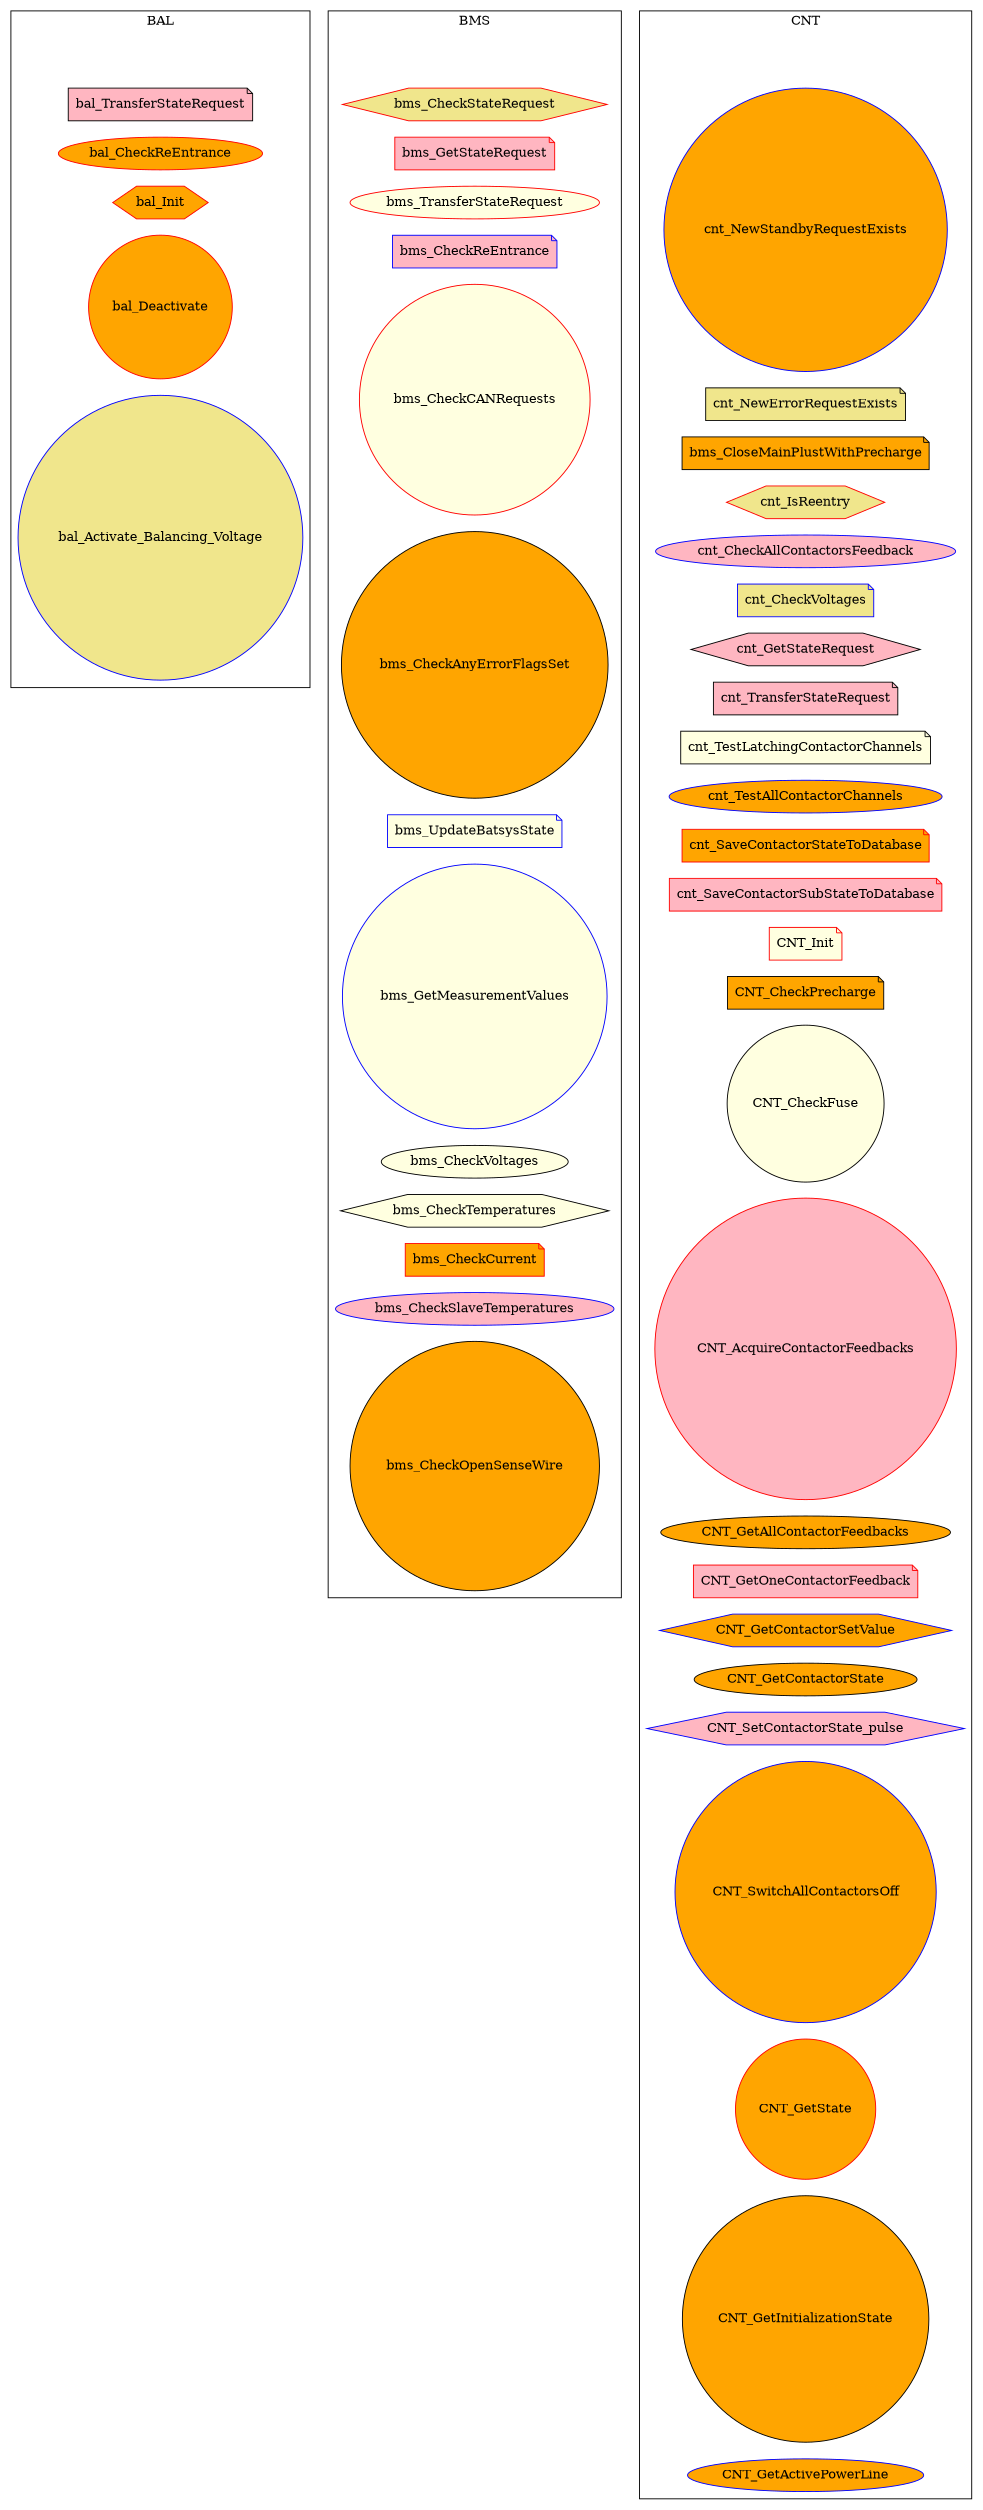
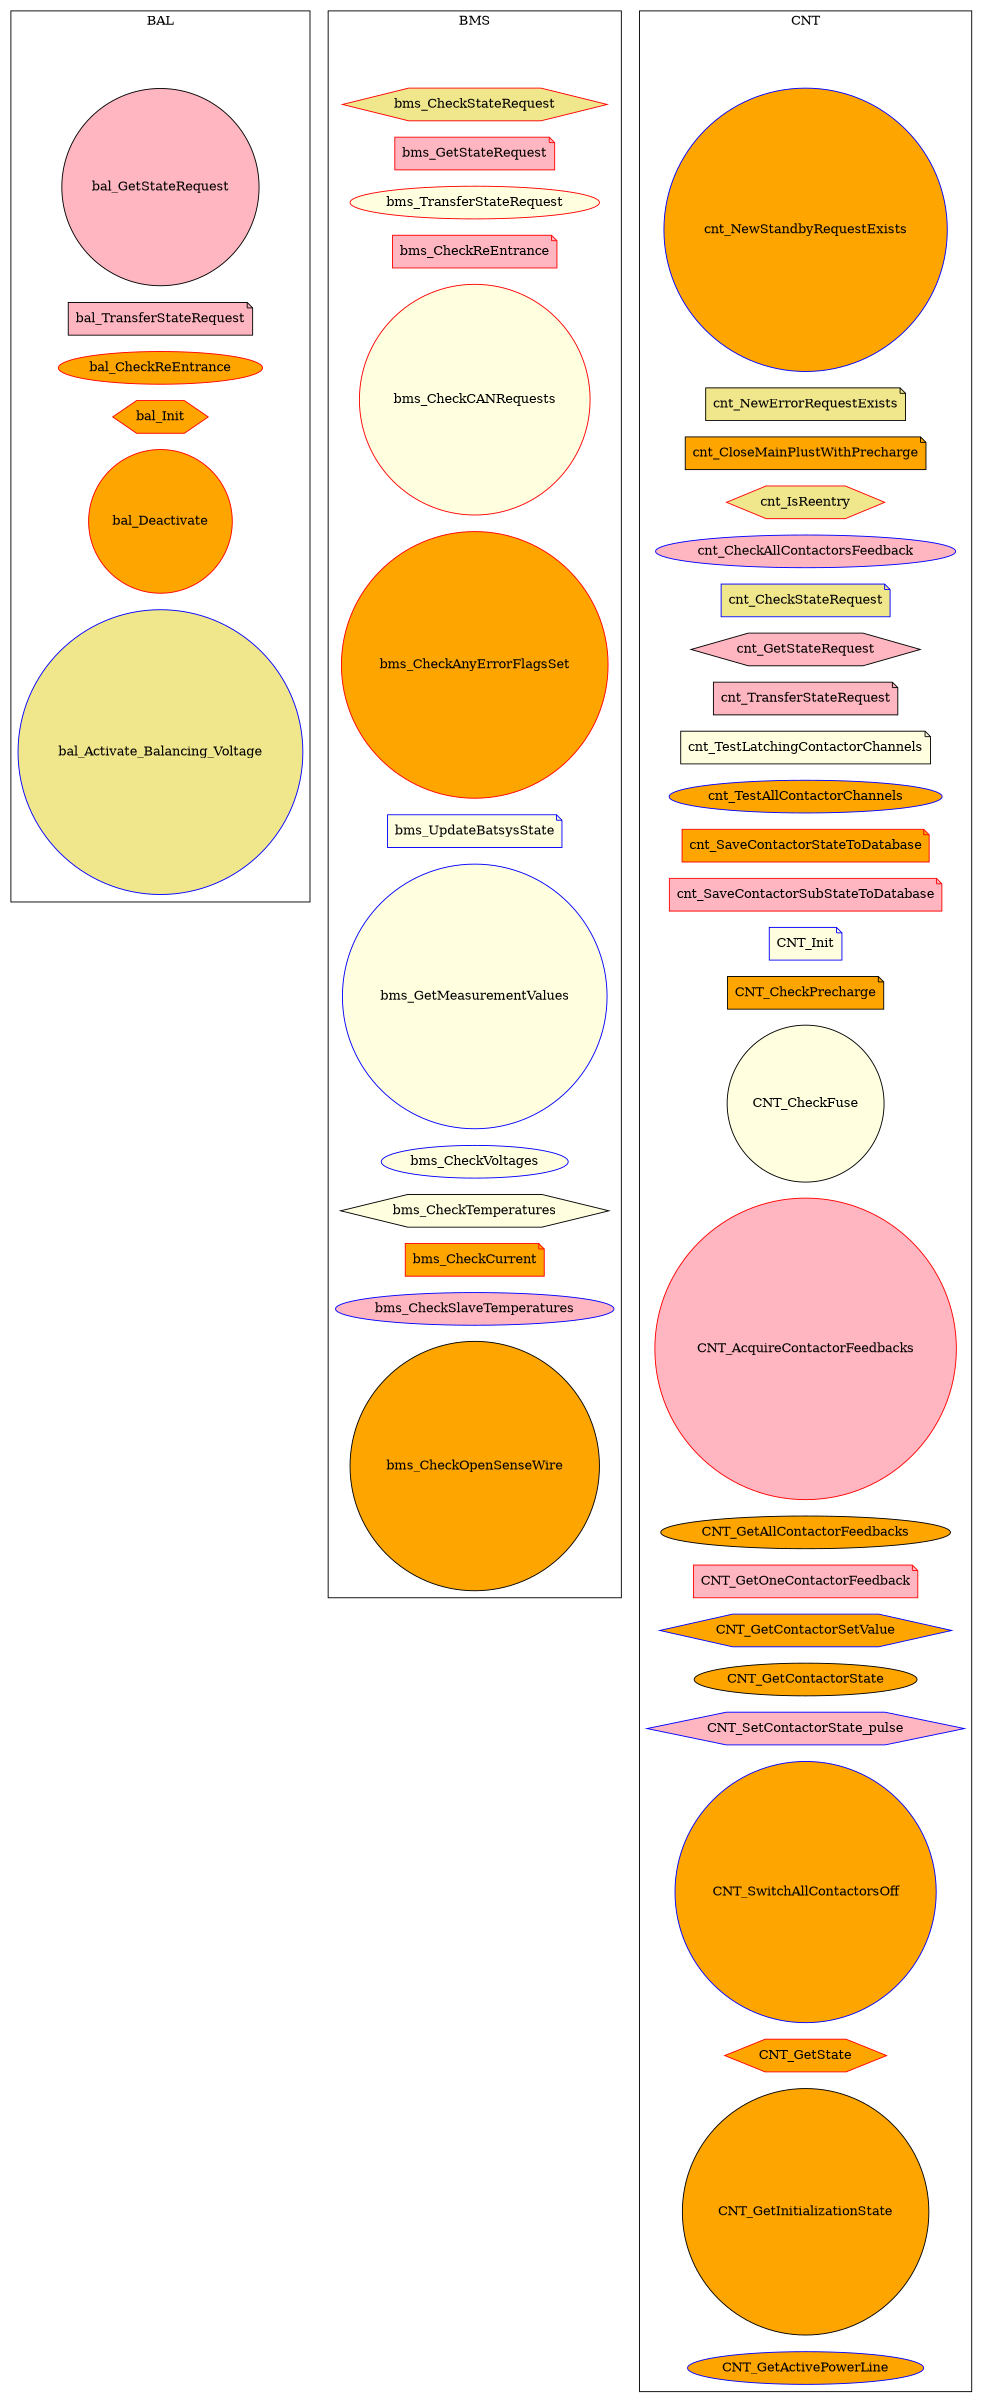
  digraph {
    rankdir=LR
    node [style=filled color=red fillcolor=orange shape=note]
    edge [dir=none style=invisible]
    bal_top [style=invisible color="" fillcolor="" shape=""]
+   n2 [color=black fillcolor=lightpink label=bal_GetStateRequest shape=circle]
    n3 [color=black fillcolor=lightpink label=bal_TransferStateRequest]
    n4 [label=bal_CheckReEntrance shape=ellipse]
    n5 [label=bal_Init shape=hexagon]
    n6 [label=bal_Deactivate shape=circle]
    n7 [color=blue fillcolor=khaki label=bal_Activate_Balancing_Voltage shape=circle]
    bms_top [style=invisible color="" fillcolor="" shape=""]
    n9 [fillcolor=khaki label=bms_CheckStateRequest shape=hexagon]
    n10 [fillcolor=lightpink label=bms_GetStateRequest]
    n11 [fillcolor=lightyellow label=bms_TransferStateRequest shape=ellipse]
-   n12 [color=blue fillcolor=lightpink label=bms_CheckReEntrance]
+   n12 [fillcolor=lightpink label=bms_CheckReEntrance]
    n13 [fillcolor=lightyellow label=bms_CheckCANRequests shape=circle]
-   n14 [color=black label=bms_CheckAnyErrorFlagsSet shape=circle]
+   n14 [label=bms_CheckAnyErrorFlagsSet shape=circle]
    n15 [color=blue fillcolor=lightyellow label=bms_UpdateBatsysState]
    n16 [color=blue fillcolor=lightyellow label=bms_GetMeasurementValues shape=circle]
-   n17 [color=black fillcolor=lightyellow label=bms_CheckVoltages shape=ellipse]
+   n17 [color=blue fillcolor=lightyellow label=bms_CheckVoltages shape=ellipse]
    n18 [color=black fillcolor=lightyellow label=bms_CheckTemperatures shape=hexagon]
    n19 [label=bms_CheckCurrent]
    n20 [color=blue fillcolor=lightpink label=bms_CheckSlaveTemperatures shape=ellipse]
    n21 [color=black label=bms_CheckOpenSenseWire shape=circle]
    cnt_top [style=invisible color="" fillcolor="" shape=""]
    n23 [color=blue label=cnt_NewStandbyRequestExists shape=circle]
    n24 [color=black fillcolor=khaki label=cnt_NewErrorRequestExists]
-   n25 [color=black label=bms_CloseMainPlustWithPrecharge]
+   n25 [color=black label=cnt_CloseMainPlustWithPrecharge]
    n26 [fillcolor=khaki label=cnt_IsReentry shape=hexagon]
    n27 [color=blue fillcolor=lightpink label=cnt_CheckAllContactorsFeedback shape=ellipse]
-   n28 [color=blue fillcolor=khaki label=cnt_CheckVoltages]
+   n28 [color=blue fillcolor=khaki label=cnt_CheckStateRequest]
    n29 [color=black fillcolor=lightpink label=cnt_GetStateRequest shape=hexagon]
    n30 [color=black fillcolor=lightpink label=cnt_TransferStateRequest]
    n31 [color=black fillcolor=lightyellow label=cnt_TestLatchingContactorChannels]
    n32 [color=blue label=cnt_TestAllContactorChannels shape=ellipse]
    n33 [label=cnt_SaveContactorStateToDatabase]
    n34 [fillcolor=lightpink label=cnt_SaveContactorSubStateToDatabase]
-   n35 [fillcolor=lightyellow label=CNT_Init]
+   n35 [color=blue fillcolor=lightyellow label=CNT_Init]
    n36 [color=black label=CNT_CheckPrecharge]
    n37 [color=black fillcolor=lightyellow label=CNT_CheckFuse shape=circle]
    n38 [fillcolor=lightpink label=CNT_AcquireContactorFeedbacks shape=circle]
    n39 [color=black label=CNT_GetAllContactorFeedbacks shape=ellipse]
    n40 [fillcolor=lightpink label=CNT_GetOneContactorFeedback]
    n41 [color=blue label=CNT_GetContactorSetValue shape=hexagon]
    n42 [color=black label=CNT_GetContactorState shape=ellipse]
    n43 [color=blue fillcolor=lightpink label=CNT_SetContactorState_pulse shape=hexagon]
    n44 [color=blue label=CNT_SwitchAllContactorsOff shape=circle]
-   n45 [label=CNT_GetState shape=circle]
+   n45 [label=CNT_GetState shape=hexagon]
    n46 [color=black label=CNT_GetInitializationState shape=circle]
    n47 [color=blue label=CNT_GetActivePowerLine shape=ellipse]
    subgraph cluster_1 {
      label=BAL
      rank=same
      bal_top
+     n2
      n3
      n4
      n5
      n6
      n7
    }
    subgraph cluster_2 {
      label=BMS
      rank=same
      bms_top
      n9
      n10
      n11
      n12
      n13
      n14
      n15
      n16
      n17
      n18
      n19
      n20
      n21
    }
    subgraph cluster_3 {
      label=CNT
      rank=same
      cnt_top
      n23
      n24
      n25
      n26
      n27
      n28
      n29
      n30
      n31
      n32
      n33
      n34
      n35
      n36
      n37
      n38
      n39
      n40
      n41
      n42
      n43
      n44
      n45
      n46
      n47
    }
    bal_top -> bms_top
    bms_top -> cnt_top
  }
